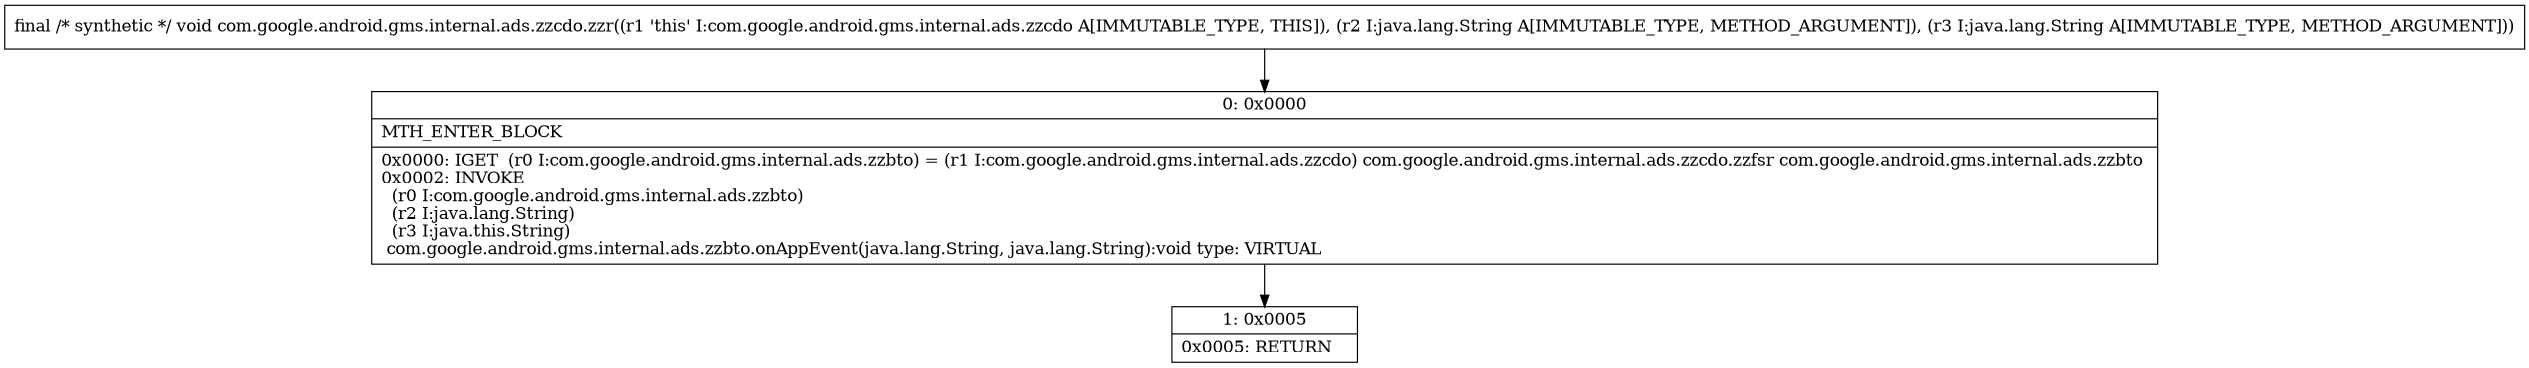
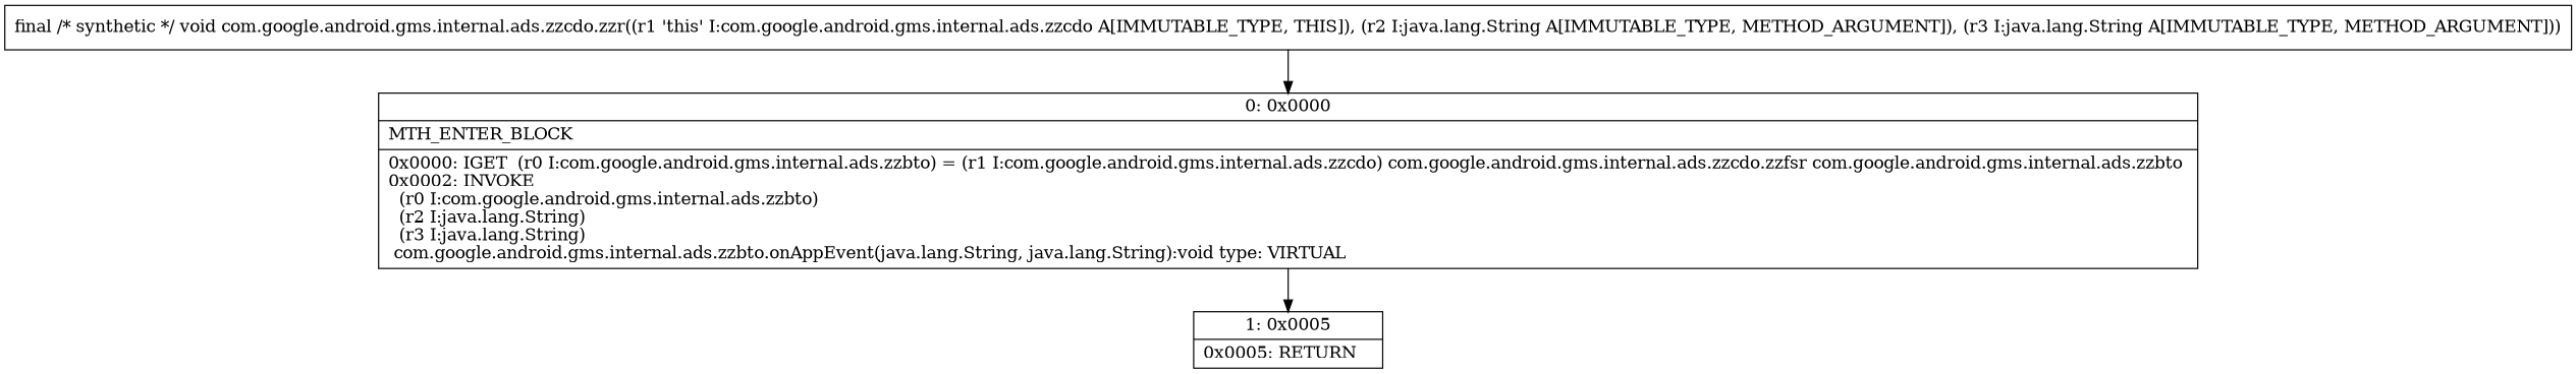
  digraph {
    node [shape=record]
-   n1 [label="{0\:\ 0x0000|MTH_ENTER_BLOCK\l|0x0000: IGET  (r0 I:com.google.android.gms.internal.ads.zzbto) = (r1 I:com.google.android.gms.internal.ads.zzcdo) com.google.android.gms.internal.ads.zzcdo.zzfsr com.google.android.gms.internal.ads.zzbto \l0x0002: INVOKE  \l  (r0 I:com.google.android.gms.internal.ads.zzbto)\l  (r2 I:java.lang.String)\l  (r3 I:java.this.String)\l com.google.android.gms.internal.ads.zzbto.onAppEvent(java.lang.String, java.lang.String):void type: VIRTUAL \l}"]
+   n1 [label="{0\:\ 0x0000|MTH_ENTER_BLOCK\l|0x0000: IGET  (r0 I:com.google.android.gms.internal.ads.zzbto) = (r1 I:com.google.android.gms.internal.ads.zzcdo) com.google.android.gms.internal.ads.zzcdo.zzfsr com.google.android.gms.internal.ads.zzbto \l0x0002: INVOKE  \l  (r0 I:com.google.android.gms.internal.ads.zzbto)\l  (r2 I:java.lang.String)\l  (r3 I:java.lang.String)\l com.google.android.gms.internal.ads.zzbto.onAppEvent(java.lang.String, java.lang.String):void type: VIRTUAL \l}"]
    n2 [label="{1\:\ 0x0005|0x0005: RETURN   \l}"]
    n3 [label="{final \/* synthetic *\/ void com.google.android.gms.internal.ads.zzcdo.zzr((r1 'this' I:com.google.android.gms.internal.ads.zzcdo A[IMMUTABLE_TYPE, THIS]), (r2 I:java.lang.String A[IMMUTABLE_TYPE, METHOD_ARGUMENT]), (r3 I:java.lang.String A[IMMUTABLE_TYPE, METHOD_ARGUMENT])) }"]
    n1 -> n2
    n3 -> n1
  }
